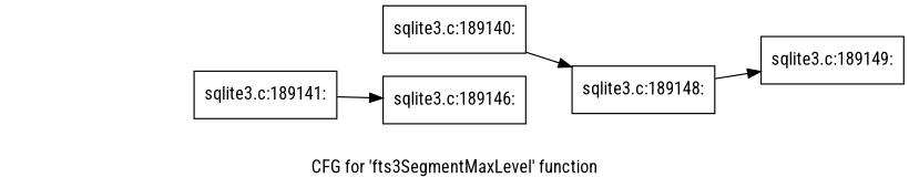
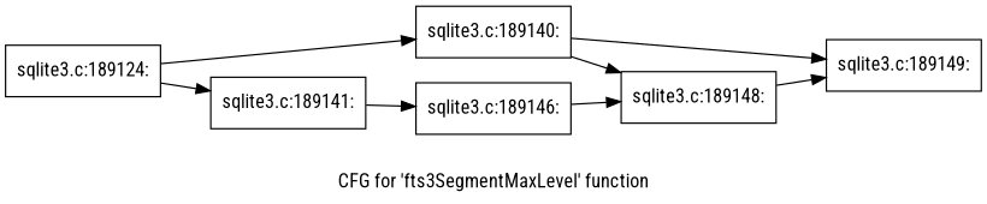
  digraph {
    fontname="Roboto Condensed"
    label="CFG for 'fts3SegmentMaxLevel' function"
    rankdir=LR
    node [fontname="Roboto Condensed" shape=record]
    edge [fontname="Roboto Condensed"]
+   n1 [label="{sqlite3.c:189124:}"]
    n2 [label="{sqlite3.c:189140:}"]
    n3 [label="{sqlite3.c:189141:}"]
    n4 [label="{sqlite3.c:189149:}"]
    n5 [label="{sqlite3.c:189148:}"]
    n6 [label="{sqlite3.c:189146:}"]
+   n1 -> n2
+   n1 -> n3
+   n2 -> n4
    n2 -> n5
    n3 -> n6
    n5 -> n4
+   n6 -> n5
  }
